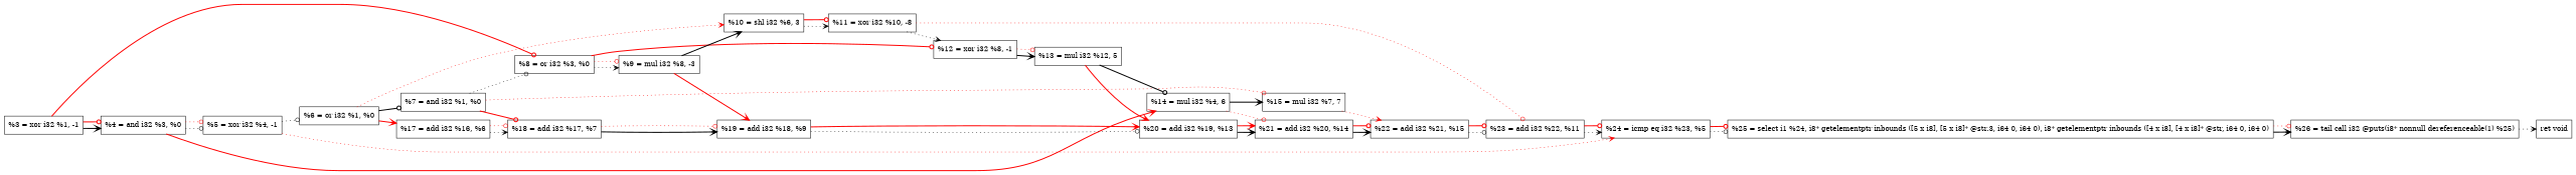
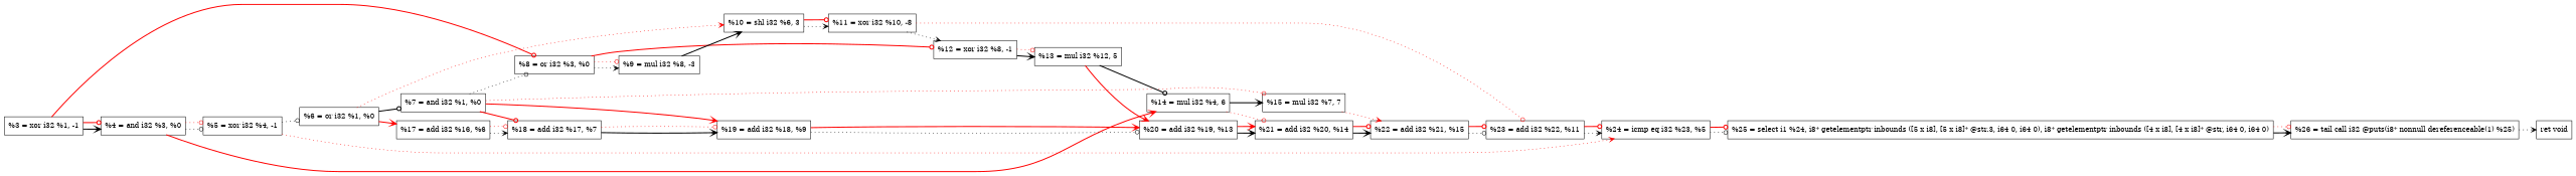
  digraph {
    rankdir=LR
    node [shape=record]
    edge [arrowhead=odot style=bold color=red]
    n1 [label="  %3 = xor i32 %1, -1"]
    n2 [label="  %4 = and i32 %3, %0"]
    n3 [label="  %8 = or i32 %3, %0"]
    n4 [label="  %5 = xor i32 %4, -1"]
    n5 [label="  %14 = mul i32 %4, 6"]
    n6 [label="  %9 = mul i32 %8, -3"]
    n7 [label="  %12 = xor i32 %8, -1"]
    n8 [label="  %6 = or i32 %1, %0"]
    n9 [label="  %24 = icmp eq i32 %23, %5"]
    n10 [label="  %15 = mul i32 %7, 7"]
    n11 [label="  %21 = add i32 %20, %14"]
    n12 [label="  %7 = and i32 %1, %0"]
    n13 [label="  %10 = shl i32 %6, 3"]
    n14 [label="  %17 = add i32 %16, %6"]
    n15 [label="  %25 = select i1 %24, i8* getelementptr inbounds ([5 x i8], [5 x i8]* @str.3, i64 0, i64 0), i8* getelementptr inbounds ([4 x i8], [4 x i8]* @str, i64 0, i64 0)"]
    n16 [label="  %18 = add i32 %17, %7"]
    n17 [label="  %11 = xor i32 %10, -8"]
    n18 [label="  %22 = add i32 %21, %15"]
    n19 [label="  %19 = add i32 %18, %9"]
    n20 [label="  %13 = mul i32 %12, 5"]
    n21 [label="  %20 = add i32 %19, %13"]
    n22 [label="  %23 = add i32 %22, %11"]
    n23 [label="  %26 = tail call i32 @puts(i8* nonnull dereferenceable(1) %25)"]
    n24 [label="  ret void"]
    n1 -> n2 [arrowhead=vee color=""]
    n1 -> n2
    n1 -> n3
    n2 -> n4 [style=dotted color=""]
    n2 -> n4 [style=dotted]
    n2 -> n5 [arrowhead=vee]
    n3 -> n6 [arrowhead=vee style=dotted color=""]
    n3 -> n6 [style=dotted]
    n3 -> n7
    n4 -> n8 [style=dotted color=""]
    n4 -> n9 [arrowhead=vee style=dotted]
    n5 -> n10 [arrowhead=vee color=""]
    n5 -> n11 [style=dotted]
    n6 -> n13 [arrowhead=vee color=""]
-   n6 -> n19 [arrowhead=vee]
+   n12 -> n19 [arrowhead=vee]
    n7 -> n20 [arrowhead=vee color=""]
    n7 -> n20 [style=dotted]
    n8 -> n12 [color=""]
    n8 -> n13 [arrowhead=vee style=dotted]
    n8 -> n14 [arrowhead=vee]
    n9 -> n15 [style=dotted color=""]
    n9 -> n15
    n10 -> n18 [arrowhead=vee style=dotted]
    n11 -> n18 [arrowhead=vee color=""]
    n11 -> n18
    n12 -> n3 [style=dotted color=""]
    n12 -> n10 [style=dotted]
    n12 -> n16
    n13 -> n17 [arrowhead=vee style=dotted color=""]
    n13 -> n17
    n14 -> n16 [arrowhead=vee style=dotted color=""]
    n14 -> n16 [style=dotted]
    n15 -> n23 [arrowhead=vee color=""]
    n15 -> n23 [style=dotted]
    n16 -> n19 [arrowhead=vee color=""]
    n16 -> n19 [style=dotted]
    n17 -> n7 [arrowhead=vee style=dotted color=""]
    n17 -> n22 [style=dotted]
    n18 -> n22 [style=dotted color=""]
    n18 -> n22
    n19 -> n21 [style=dotted color=""]
    n19 -> n21 [arrowhead=vee]
    n20 -> n5 [color=""]
    n20 -> n21 [arrowhead=vee]
    n21 -> n11 [arrowhead=vee color=""]
    n21 -> n11 [arrowhead=vee]
    n22 -> n9 [arrowhead=vee style=dotted color=""]
    n22 -> n9
    n23 -> n24 [arrowhead=vee style=dotted color=""]
  }
